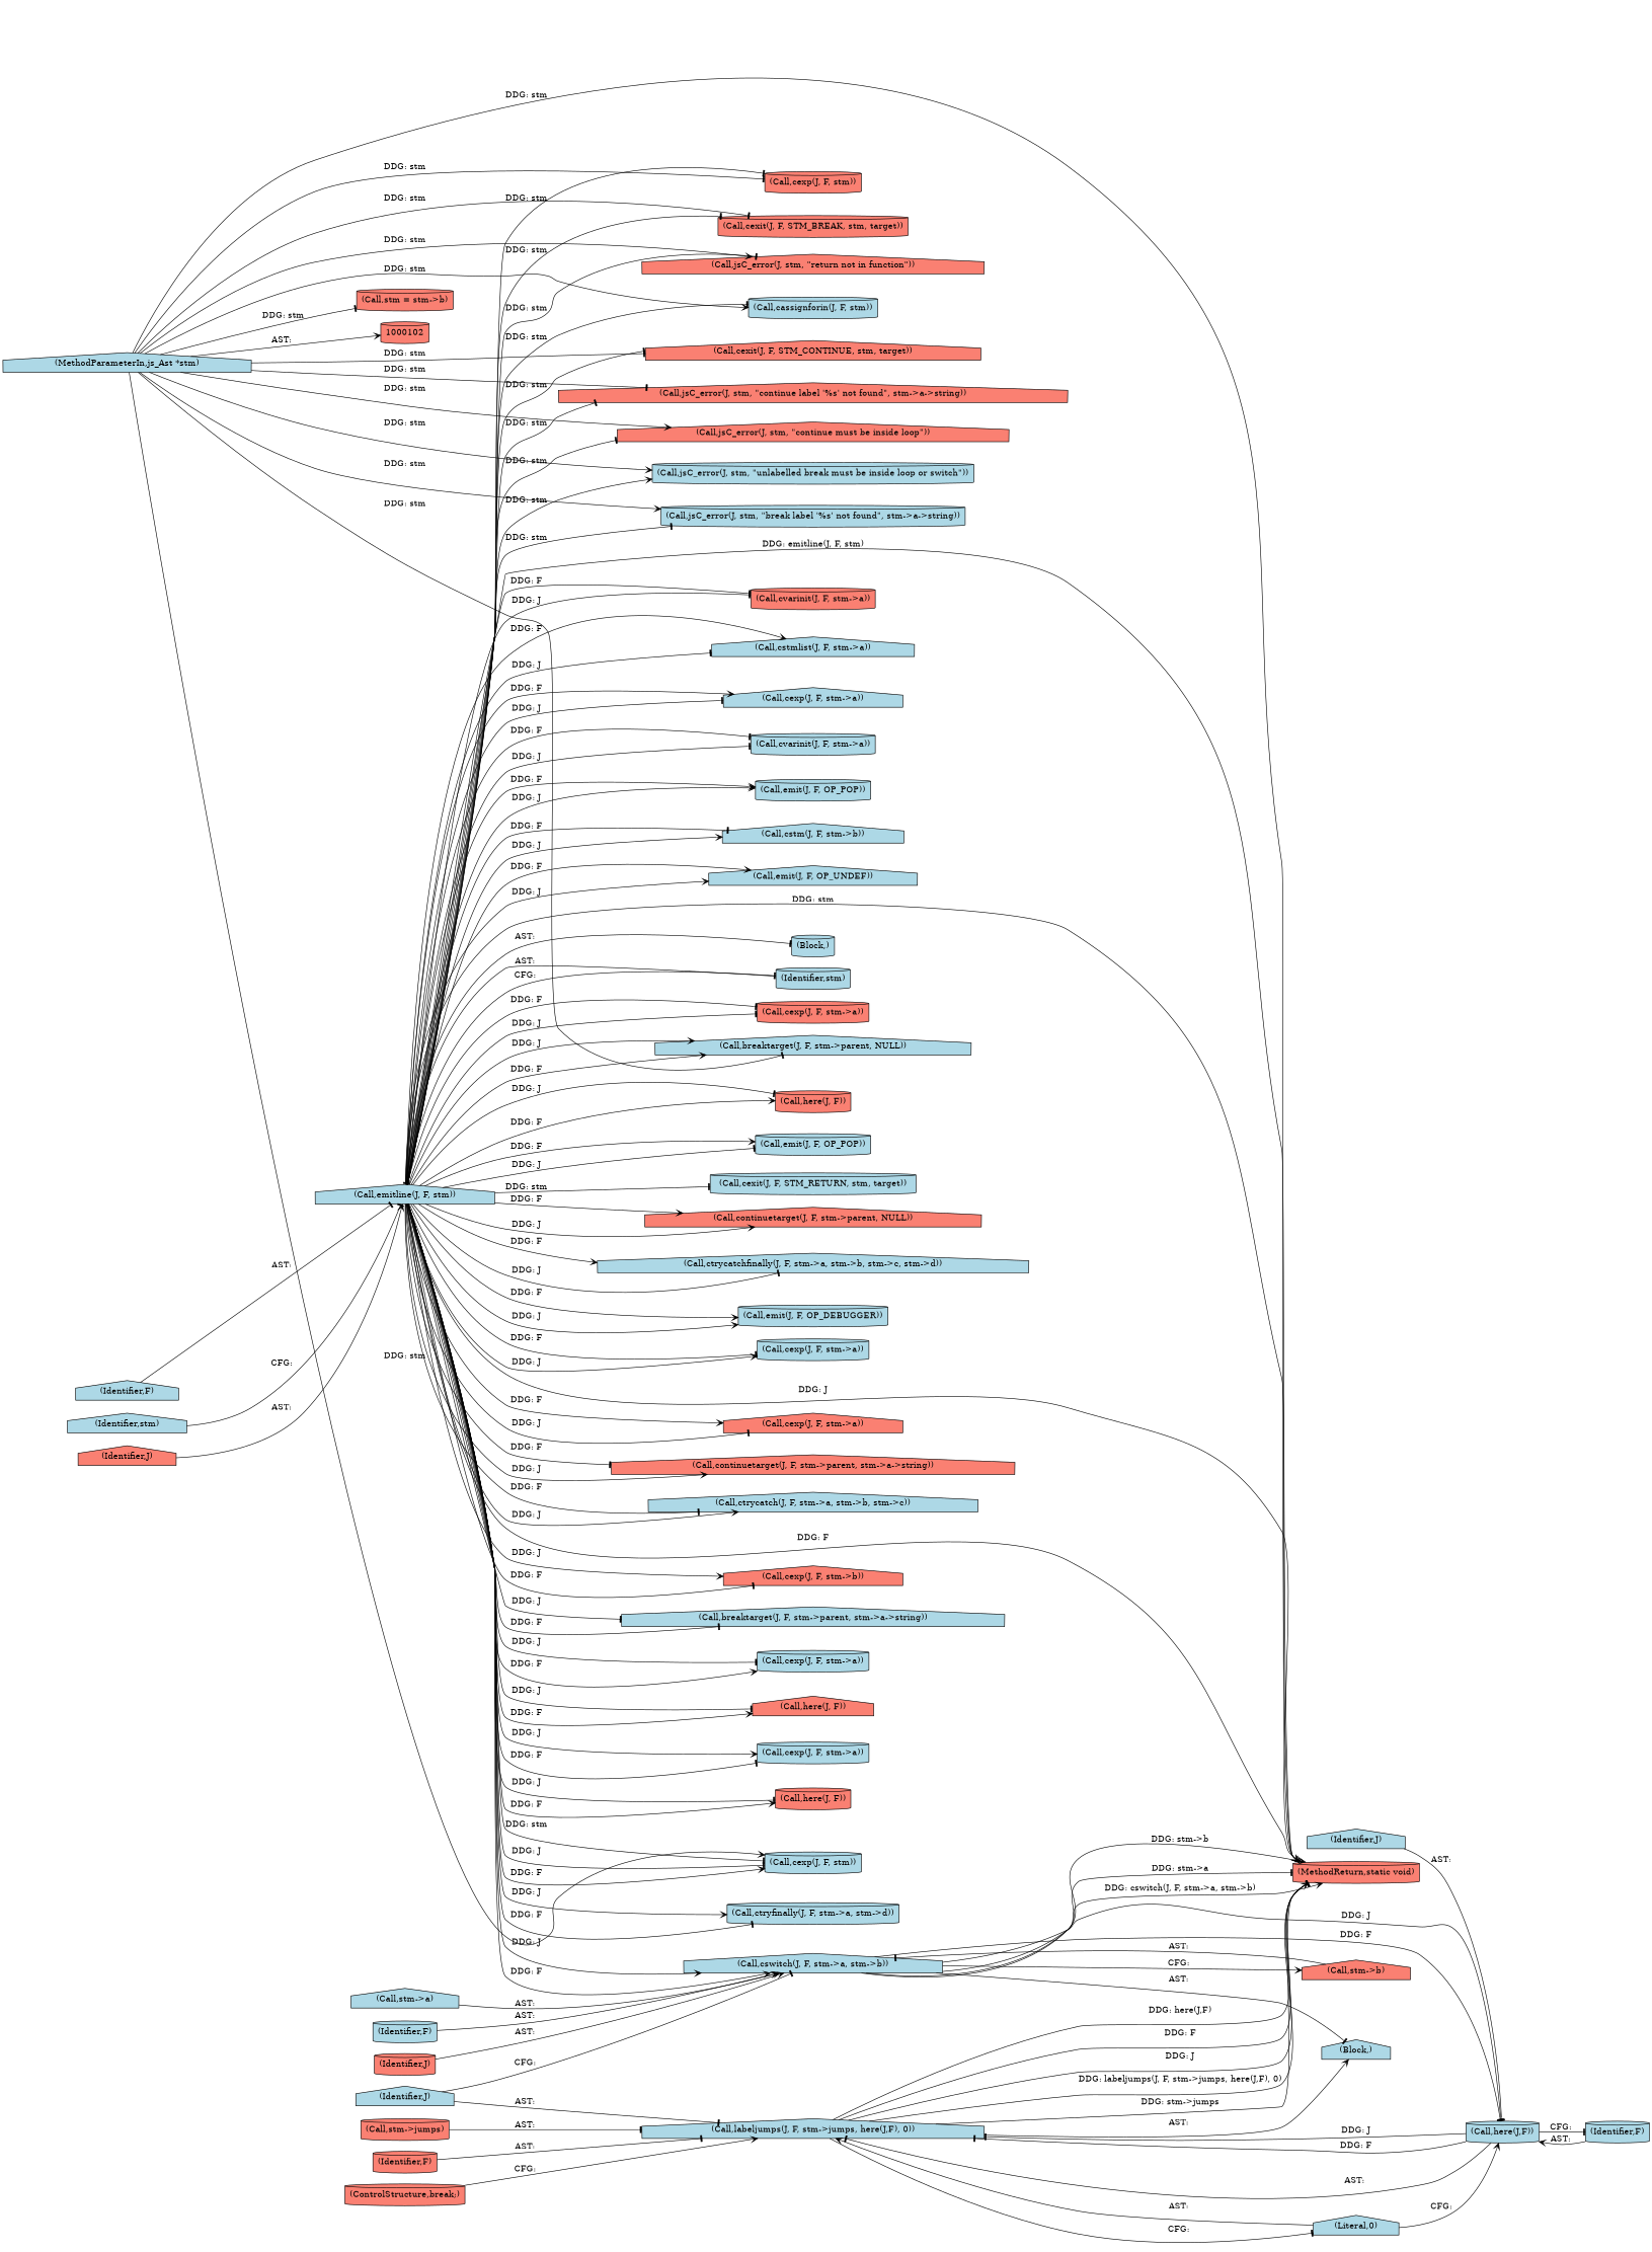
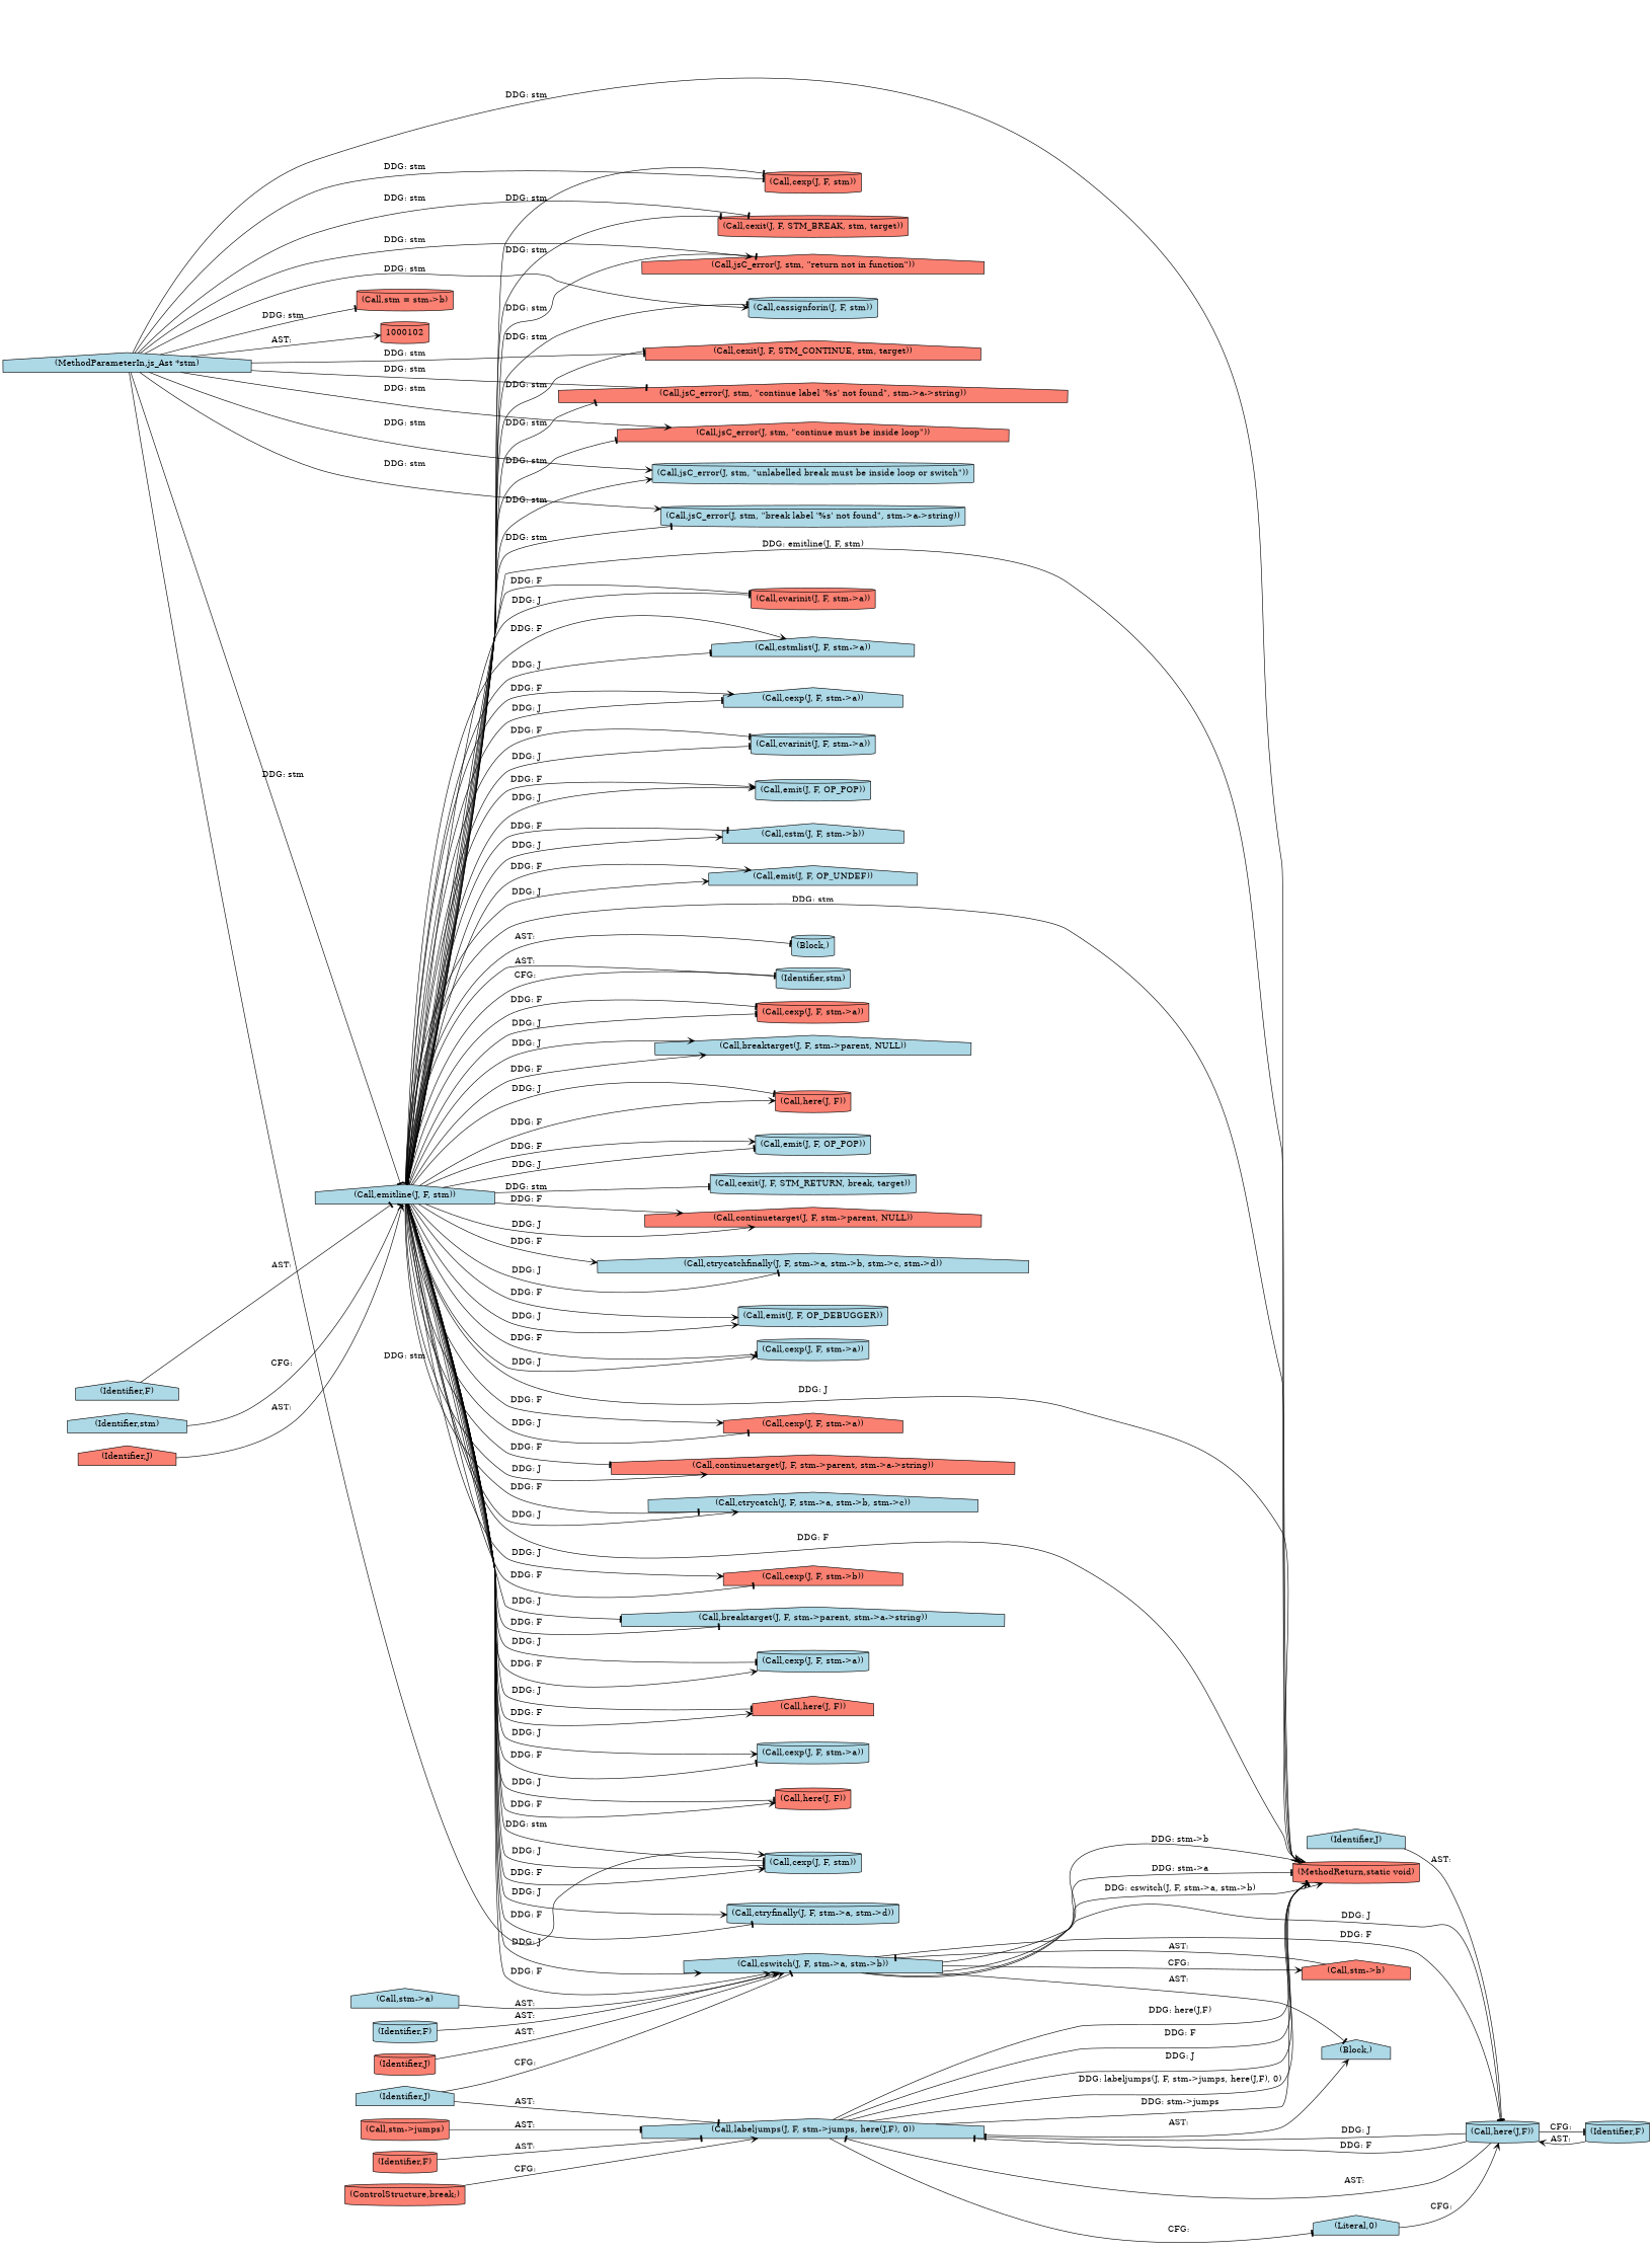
  digraph {
    rankdir=LR
    node [fillcolor=lightblue shape=cylinder style=filled]
    edge [arrowhead=tee]
    n1 [label="(Call,labeljumps(J, F, stm->jumps, here(J,F), 0))" shape=house]
    n2 [fillcolor=salmon label="(MethodReturn,static void)"]
    n3 [label="(Block,)" shape=house]
    n4 [label="(Literal,0)" shape=house]
    n5 [label="(Call,here(J,F))"]
    n6 [label="(Identifier,F)"]
    n7 [label="(Call,cswitch(J, F, stm->a, stm->b))" shape=house]
    n8 [fillcolor=salmon label="(Call,stm->b)" shape=house]
    n9 [label="(Call,emitline(J, F, stm))" shape=house]
    n10 [fillcolor=salmon label="(Call,cexit(J, F, STM_BREAK, stm, target))"]
    n11 [fillcolor=salmon label="(Call,cexp(J, F, stm->b))" shape=house]
    n12 [label="(Call,breaktarget(J, F, stm->parent, stm->a->string))" shape=house]
    n13 [label="(Call,cexp(J, F, stm->a))"]
    n14 [fillcolor=salmon label="(Call,here(J, F))" shape=house]
    n15 [fillcolor=salmon label="(Call,jsC_error(J, stm, \"return not in function\"))" shape=house]
    n16 [label="(Call,cexp(J, F, stm->a))"]
    n17 [fillcolor=salmon label="(Call,here(J, F))"]
    n18 [label="(Call,cexp(J, F, stm))"]
    n19 [label="(Call,ctryfinally(J, F, stm->a, stm->d))"]
    n20 [label="(Call,cassignforin(J, F, stm))"]
    n21 [fillcolor=salmon label="(Call,cvarinit(J, F, stm->a))"]
    n22 [fillcolor=salmon label="(Call,jsC_error(J, stm, \"continue label '%s' not found\", stm->a->string))" shape=house]
    n23 [label="(Call,cstmlist(J, F, stm->a))" shape=house]
    n24 [fillcolor=salmon label="(Call,jsC_error(J, stm, \"continue must be inside loop\"))" shape=house]
    n25 [label="(Call,cexp(J, F, stm->a))" shape=house]
    n26 [label="(Call,cvarinit(J, F, stm->a))"]
    n27 [label="(Call,jsC_error(J, stm, \"unlabelled break must be inside loop or switch\"))"]
    n28 [label="(Call,emit(J, F, OP_POP))"]
    n29 [label="(Call,cstm(J, F, stm->b))" shape=house]
    n30 [label="(Call,jsC_error(J, stm, \"break label '%s' not found\", stm->a->string))"]
    n31 [label="(Call,emit(J, F, OP_UNDEF))" shape=house]
    n32 [label="(Block,)"]
    n33 [fillcolor=salmon label="(Call,here(J, F))"]
    n34 [label="(Identifier,stm)"]
    n35 [fillcolor=salmon label="(Call,cexp(J, F, stm->a))"]
    n36 [label="(Call,breaktarget(J, F, stm->parent, NULL))" shape=house]
    n37 [fillcolor=salmon label="(Call,cexit(J, F, STM_CONTINUE, stm, target))" shape=house]
    n38 [label="(Call,emit(J, F, OP_POP))"]
-   n39 [label="(Call,cexit(J, F, STM_RETURN, stm, target))"]
+   n39 [label="(Call,cexit(J, F, STM_RETURN, break, target))"]
    n40 [fillcolor=salmon label="(Call,continuetarget(J, F, stm->parent, NULL))" shape=house]
    n41 [label="(Call,ctrycatchfinally(J, F, stm->a, stm->b, stm->c, stm->d))" shape=house]
    n42 [label="(Call,emit(J, F, OP_DEBUGGER))"]
    n43 [label="(Call,cexp(J, F, stm->a))"]
    n44 [fillcolor=salmon label="(Call,cexp(J, F, stm->a))" shape=house]
    n45 [fillcolor=salmon label="(Call,continuetarget(J, F, stm->parent, stm->a->string))" shape=house]
    n46 [label="(Call,ctrycatch(J, F, stm->a, stm->b, stm->c))" shape=house]
    n47 [fillcolor=salmon label="(Call,cexp(J, F, stm))"]
    n48 [label="(MethodParameterIn,js_Ast *stm)" shape=house]
    n49 [fillcolor=salmon label="(Call,stm = stm->b)"]
    1000102 [fillcolor=salmon]
    n51 [label="(Identifier,F)" shape=house]
    n52 [fillcolor=salmon label="(Call,stm->jumps)"]
    n53 [label="(Identifier,J)" shape=house]
    n54 [label="(Call,stm->a)" shape=house]
    n55 [label="(Identifier,F)"]
    n56 [fillcolor=salmon label="(Identifier,J)"]
    n57 [label="(Identifier,J)" shape=house]
    n58 [fillcolor=salmon label="(Identifier,F)"]
    n59 [fillcolor=salmon label="(ControlStructure,break;)"]
    n60 [label="(Identifier,stm)" shape=house]
    n61 [fillcolor=salmon label="(Identifier,J)" shape=house]
    n1 -> n2 [label="DDG: here(J,F)"]
    n1 -> n2 [label="DDG: F"]
    n1 -> n2 [label="DDG: J"]
    n1 -> n2 [arrowhead=vee label="DDG: labeljumps(J, F, stm->jumps, here(J,F), 0)"]
    n1 -> n2 [label="DDG: stm->jumps"]
    n1 -> n3 [arrowhead=vee label="AST: "]
    n1 -> n4 [label="CFG: "]
-   n4 -> n1 [arrowhead=vee label="AST: "]
    n4 -> n5 [arrowhead=vee label="CFG: "]
    n5 -> n1 [label="AST: "]
    n5 -> n1 [label="DDG: J"]
    n5 -> n1 [label="DDG: F"]
    n5 -> n6 [label="CFG: "]
    n6 -> n5 [arrowhead=vee label="AST: "]
    n7 -> n2 [arrowhead=vee label="DDG: stm->b"]
    n7 -> n2 [label="DDG: stm->a"]
    n7 -> n2 [arrowhead=vee label="DDG: cswitch(J, F, stm->a, stm->b)"]
    n7 -> n3 [label="AST: "]
    n7 -> n5 [label="DDG: J"]
    n7 -> n5 [label="DDG: F"]
    n7 -> n8 [arrowhead=vee label="CFG: "]
    n8 -> n7 [label="AST: "]
    n9 -> n2 [arrowhead=vee label="DDG: stm"]
    n9 -> n2 [arrowhead=vee label="DDG: J"]
    n9 -> n2 [arrowhead=vee label="DDG: F"]
    n9 -> n2 [arrowhead=vee label="DDG: emitline(J, F, stm)"]
    n9 -> n7 [arrowhead=vee label="DDG: J"]
    n9 -> n7 [arrowhead=vee label="DDG: F"]
    n9 -> n10 [label="DDG: stm"]
    n9 -> n11 [arrowhead=vee label="DDG: J"]
    n9 -> n11 [label="DDG: F"]
    n9 -> n12 [label="DDG: J"]
    n9 -> n12 [label="DDG: F"]
    n9 -> n13 [label="DDG: J"]
    n9 -> n13 [arrowhead=vee label="DDG: F"]
    n9 -> n14 [label="DDG: J"]
    n9 -> n14 [arrowhead=vee label="DDG: F"]
    n9 -> n15 [label="DDG: stm"]
    n9 -> n16 [arrowhead=vee label="DDG: J"]
    n9 -> n16 [label="DDG: F"]
    n9 -> n17 [label="DDG: J"]
    n9 -> n17 [arrowhead=vee label="DDG: F"]
    n9 -> n18 [label="DDG: J"]
    n9 -> n18 [arrowhead=vee label="DDG: F"]
    n9 -> n18 [label="DDG: stm"]
    n9 -> n19 [arrowhead=vee label="DDG: J"]
    n9 -> n19 [label="DDG: F"]
    n9 -> n20 [label="DDG: stm"]
    n9 -> n21 [label="DDG: J"]
    n9 -> n21 [label="DDG: F"]
    n9 -> n22 [label="DDG: stm"]
    n9 -> n23 [label="DDG: J"]
    n9 -> n23 [arrowhead=vee label="DDG: F"]
    n9 -> n24 [label="DDG: stm"]
    n9 -> n25 [label="DDG: J"]
    n9 -> n25 [arrowhead=vee label="DDG: F"]
    n9 -> n26 [label="DDG: J"]
    n9 -> n26 [label="DDG: F"]
    n9 -> n27 [arrowhead=vee label="DDG: stm"]
    n9 -> n28 [arrowhead=vee label="DDG: J"]
    n9 -> n28 [arrowhead=vee label="DDG: F"]
    n9 -> n29 [arrowhead=vee label="DDG: J"]
    n9 -> n29 [label="DDG: F"]
    n9 -> n30 [label="DDG: stm"]
    n9 -> n31 [arrowhead=vee label="DDG: J"]
    n9 -> n31 [arrowhead=vee label="DDG: F"]
    n9 -> n32 [label="AST: "]
    n9 -> n33 [label="DDG: J"]
    n9 -> n33 [arrowhead=vee label="DDG: F"]
    n9 -> n34 [label="CFG: "]
    n9 -> n35 [label="DDG: J"]
    n9 -> n35 [label="DDG: F"]
    n9 -> n36 [arrowhead=vee label="DDG: J"]
    n9 -> n36 [arrowhead=vee label="DDG: F"]
    n9 -> n37 [label="DDG: stm"]
    n9 -> n38 [label="DDG: J"]
    n9 -> n38 [arrowhead=vee label="DDG: F"]
    n9 -> n39 [label="DDG: stm"]
    n9 -> n40 [arrowhead=vee label="DDG: J"]
    n9 -> n40 [arrowhead=vee label="DDG: F"]
    n9 -> n41 [label="DDG: J"]
    n9 -> n41 [arrowhead=vee label="DDG: F"]
    n9 -> n42 [arrowhead=vee label="DDG: J"]
    n9 -> n42 [arrowhead=vee label="DDG: F"]
    n9 -> n43 [arrowhead=vee label="DDG: J"]
    n9 -> n43 [label="DDG: F"]
    n9 -> n44 [label="DDG: J"]
    n9 -> n44 [arrowhead=vee label="DDG: F"]
    n9 -> n45 [arrowhead=vee label="DDG: J"]
    n9 -> n45 [label="DDG: F"]
    n9 -> n46 [arrowhead=vee label="DDG: J"]
    n9 -> n46 [label="DDG: F"]
    n9 -> n47 [label="DDG: stm"]
    n34 -> n9 [label="AST: "]
    n48 -> n2 [arrowhead=vee label="DDG: stm"]
-   n48 -> n36 [label="DDG: stm"]
+   n48 -> n9 [label="DDG: stm"]
    n48 -> n10 [label="DDG: stm"]
    n48 -> n15 [arrowhead=vee label="DDG: stm"]
    n48 -> n18 [arrowhead=vee label="DDG: stm"]
    n48 -> n20 [arrowhead=vee label="DDG: stm"]
    n48 -> n22 [label="DDG: stm"]
    n48 -> n24 [arrowhead=vee label="DDG: stm"]
    n48 -> n27 [arrowhead=vee label="DDG: stm"]
    n48 -> n30 [arrowhead=vee label="DDG: stm"]
    n48 -> n37 [label="DDG: stm"]
    n48 -> n47 [label="DDG: stm"]
    n48 -> n49 [label="DDG: stm"]
    n48 -> 1000102 [arrowhead=vee label="AST: "]
    n51 -> n9 [label="AST: "]
    n52 -> n1 [label="AST: "]
    n53 -> n5 [label="AST: "]
    n54 -> n7 [arrowhead=vee label="AST: "]
    n55 -> n7 [arrowhead=vee label="AST: "]
    n56 -> n7 [arrowhead=vee label="AST: "]
    n57 -> n1 [label="AST: "]
    n57 -> n7 [label="CFG: "]
    n58 -> n1 [label="AST: "]
    n59 -> n1 [arrowhead=vee label="CFG: "]
    n60 -> n9 [label="CFG: "]
    n61 -> n9 [arrowhead=vee label="AST: "]
  }
